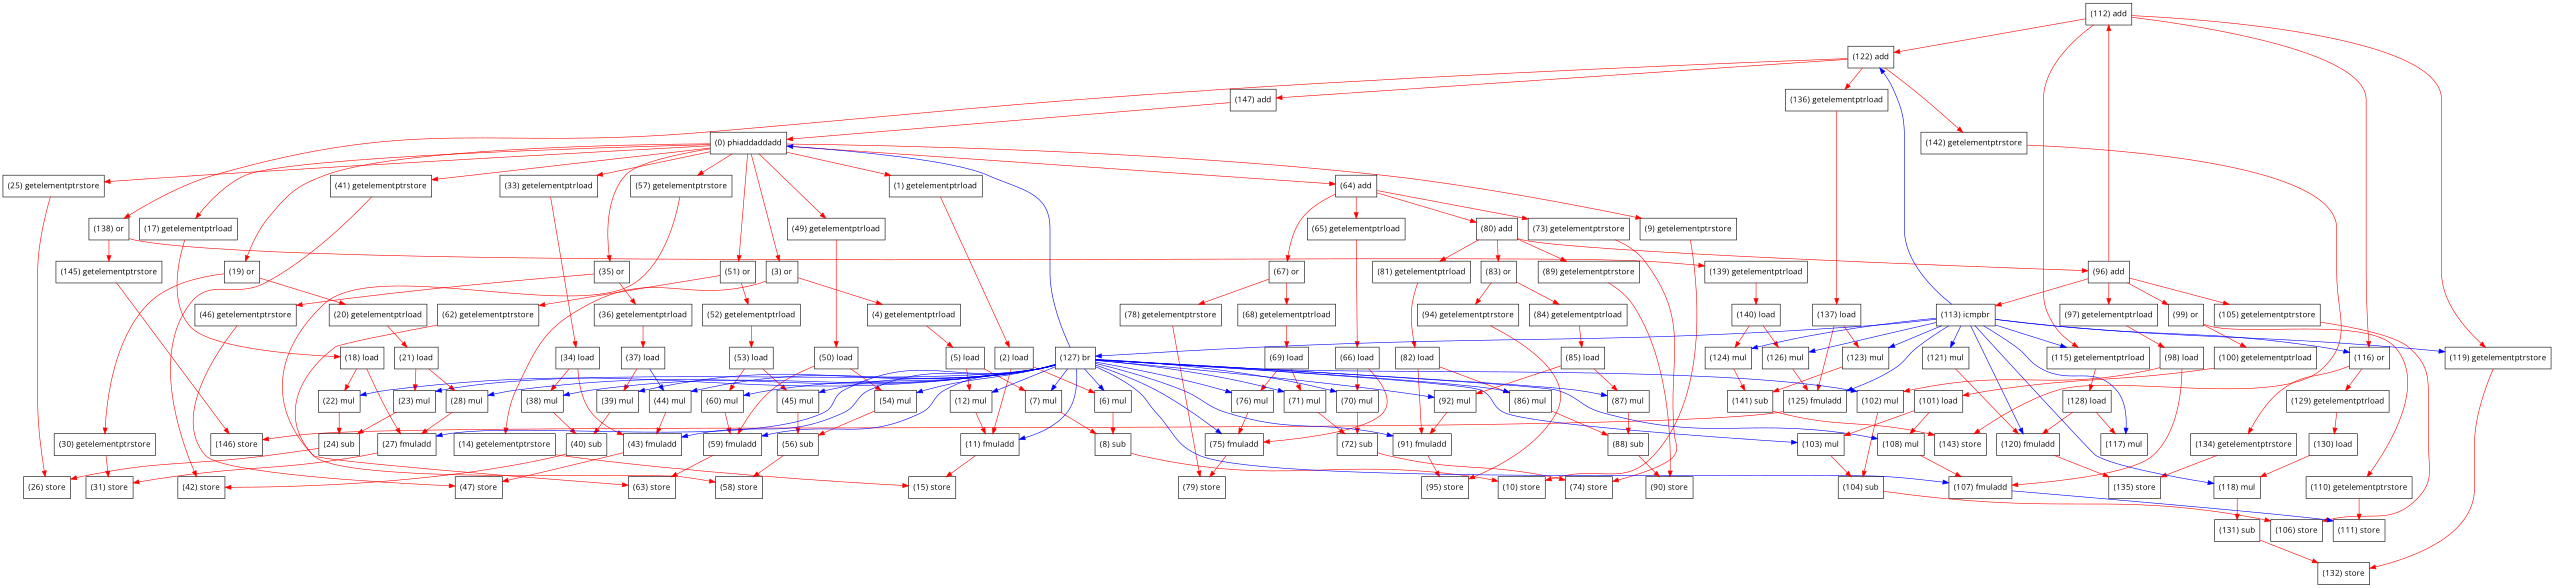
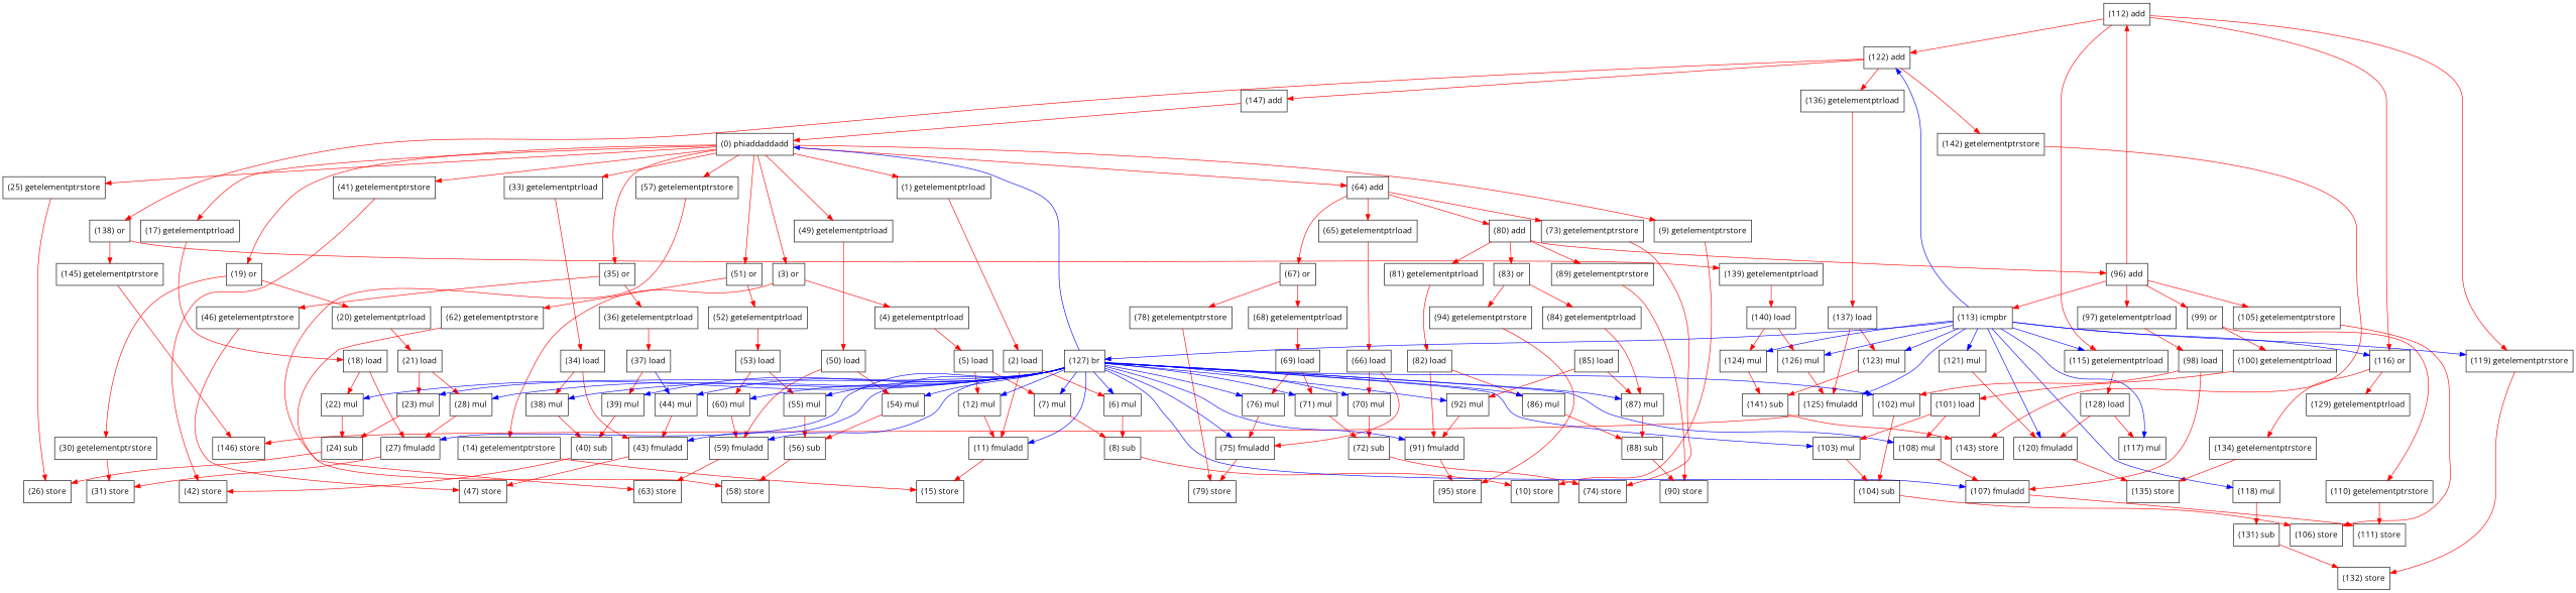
  digraph {
    fontname="Open Sans"
    node [fontname="Open Sans" shape=record]
    edge [color=red fontname="Open Sans"]
    n1 [label="(112) add"]
    n2 [label="(122) add"]
    n3 [label="(115) getelementptrload"]
    n4 [label="(116) or"]
    n5 [label="(119) getelementptrstore"]
    n6 [label="(136) getelementptrload"]
    n7 [label="(138) or"]
    n8 [label="(142) getelementptrstore"]
    n9 [label="(147) add"]
    n10 [label="(128) load"]
    n11 [label="(129) getelementptrload"]
    n12 [label="(134) getelementptrstore"]
    n13 [label="(132) store"]
    n14 [label="(137) load"]
    n15 [label="(139) getelementptrload"]
    n16 [label="(145) getelementptrstore"]
    n17 [label="(143) store"]
    n18 [label="(0) phiaddaddadd"]
    n19 [label="(123) mul"]
    n20 [label="(125) fmuladd"]
    n21 [label="(140) load"]
    n22 [label="(146) store"]
    n23 [label="(1) getelementptrload"]
    n24 [label="(3) or"]
    n25 [label="(9) getelementptrstore"]
    n26 [label="(17) getelementptrload"]
    n27 [label="(19) or"]
    n28 [label="(25) getelementptrstore"]
    n29 [label="(33) getelementptrload"]
    n30 [label="(35) or"]
    n31 [label="(41) getelementptrstore"]
    n32 [label="(49) getelementptrload"]
    n33 [label="(51) or"]
    n34 [label="(57) getelementptrstore"]
    n35 [label="(64) add"]
    n36 [label="(2) load"]
    n37 [label="(4) getelementptrload"]
    n38 [label="(14) getelementptrstore"]
    n39 [label="(10) store"]
    n40 [label="(18) load"]
    n41 [label="(20) getelementptrload"]
    n42 [label="(30) getelementptrstore"]
    n43 [label="(26) store"]
    n44 [label="(34) load"]
    n45 [label="(36) getelementptrload"]
    n46 [label="(46) getelementptrstore"]
    n47 [label="(42) store"]
    n48 [label="(50) load"]
    n49 [label="(52) getelementptrload"]
    n50 [label="(62) getelementptrstore"]
    n51 [label="(58) store"]
    n52 [label="(65) getelementptrload"]
    n53 [label="(67) or"]
    n54 [label="(73) getelementptrstore"]
    n55 [label="(80) add"]
    n56 [label="(141) sub"]
    n57 [label="(124) mul"]
    n58 [label="(126) mul"]
    n59 [label="(6) mul"]
    n60 [label="(11) fmuladd"]
    n61 [label="(5) load"]
    n62 [label="(15) store"]
    n63 [label="(8) sub"]
    n64 [label="(7) mul"]
    n65 [label="(12) mul"]
    n66 [label="(22) mul"]
    n67 [label="(27) fmuladd"]
    n68 [label="(21) load"]
    n69 [label="(31) store"]
    n70 [label="(24) sub"]
    n71 [label="(23) mul"]
    n72 [label="(28) mul"]
    n73 [label="(38) mul"]
    n74 [label="(43) fmuladd"]
    n75 [label="(37) load"]
    n76 [label="(47) store"]
    n77 [label="(40) sub"]
    n78 [label="(39) mul"]
    n79 [label="(44) mul"]
    n80 [label="(54) mul"]
    n81 [label="(59) fmuladd"]
    n82 [label="(53) load"]
    n83 [label="(63) store"]
    n84 [label="(66) load"]
    n85 [label="(68) getelementptrload"]
    n86 [label="(78) getelementptrstore"]
    n87 [label="(74) store"]
    n88 [label="(81) getelementptrload"]
    n89 [label="(83) or"]
    n90 [label="(89) getelementptrstore"]
    n91 [label="(96) add"]
    n92 [label="(56) sub"]
-   n93 [label="(45) mul"]
+   n93 [label="(55) mul"]
    n94 [label="(60) mul"]
    n95 [label="(70) mul"]
    n96 [label="(75) fmuladd"]
    n97 [label="(69) load"]
    n98 [label="(79) store"]
    n99 [label="(82) load"]
    n100 [label="(84) getelementptrload"]
    n101 [label="(94) getelementptrstore"]
    n102 [label="(90) store"]
    n103 [label="(97) getelementptrload"]
    n104 [label="(99) or"]
    n105 [label="(105) getelementptrstore"]
    n106 [label="(113) icmpbr"]
    n107 [label="(72) sub"]
    n108 [label="(71) mul"]
    n109 [label="(76) mul"]
    n110 [label="(86) mul"]
    n111 [label="(91) fmuladd"]
    n112 [label="(85) load"]
    n113 [label="(95) store"]
    n114 [label="(98) load"]
    n115 [label="(100) getelementptrload"]
    n116 [label="(110) getelementptrstore"]
    n117 [label="(106) store"]
    n118 [label="(127) br"]
    n119 [label="(117) mul"]
    n120 [label="(120) fmuladd"]
    n121 [label="(118) mul"]
    n122 [label="(121) mul"]
    n123 [label="(88) sub"]
    n124 [label="(87) mul"]
    n125 [label="(92) mul"]
    n126 [label="(102) mul"]
    n127 [label="(107) fmuladd"]
    n128 [label="(101) load"]
    n129 [label="(111) store"]
    n130 [label="(103) mul"]
    n131 [label="(108) mul"]
    n132 [label="(135) store"]
    n133 [label="(131) sub"]
    n134 [label="(104) sub"]
-   n135 [label="(130) load"]
    n1 -> n2
    n1 -> n3
    n1 -> n4
    n1 -> n5
    n2 -> n6
    n2 -> n7
    n2 -> n8
    n2 -> n9
    n3 -> n10
    n4 -> n11
    n4 -> n12
    n5 -> n13
    n6 -> n14
    n7 -> n15
    n7 -> n16
    n8 -> n17
    n9 -> n18
    n10 -> n119
    n10 -> n120
-   n11 -> n135
    n12 -> n132
    n14 -> n19
    n14 -> n20
    n15 -> n21
    n16 -> n22
    n18 -> n23
    n18 -> n24
    n18 -> n25
    n18 -> n26
    n18 -> n27
    n18 -> n28
    n18 -> n29
    n18 -> n30
    n18 -> n31
    n18 -> n32
    n18 -> n33
    n18 -> n34
    n18 -> n35
    n19 -> n56
    n20 -> n22
    n21 -> n57
    n21 -> n58
    n23 -> n36
    n24 -> n37
    n24 -> n38
    n25 -> n39
    n26 -> n40
    n27 -> n41
    n27 -> n42
    n28 -> n43
    n29 -> n44
    n30 -> n45
    n30 -> n46
    n31 -> n47
    n32 -> n48
    n33 -> n49
    n33 -> n50
    n34 -> n51
    n35 -> n52
    n35 -> n53
    n35 -> n54
    n35 -> n55
    n36 -> n59
    n36 -> n60
    n37 -> n61
    n38 -> n62
    n40 -> n66
    n40 -> n67
    n41 -> n68
    n42 -> n69
    n44 -> n73
    n44 -> n74
    n45 -> n75
    n46 -> n76
    n48 -> n80
    n48 -> n81
    n49 -> n82
    n50 -> n83
    n52 -> n84
    n53 -> n85
    n53 -> n86
    n54 -> n87
    n55 -> n88
    n55 -> n89
    n55 -> n90
    n55 -> n91
    n56 -> n17
    n57 -> n56
    n58 -> n20
    n59 -> n63
    n60 -> n62
    n61 -> n64
    n61 -> n65
    n63 -> n39
    n64 -> n63
    n65 -> n60
    n66 -> n70
    n67 -> n69
    n68 -> n71
    n68 -> n72
    n70 -> n43
    n71 -> n70
    n72 -> n67
    n73 -> n77
    n74 -> n76
    n75 -> n78
    n75 -> n79 [color=blue]
    n77 -> n47
    n78 -> n77
    n79 -> n74
    n80 -> n92
    n81 -> n83
    n82 -> n93
    n82 -> n94
    n84 -> n95
    n84 -> n96
    n85 -> n97
    n86 -> n98
    n88 -> n99
    n89 -> n100
    n89 -> n101
    n90 -> n102
    n91 -> n1
    n91 -> n103
    n91 -> n104
    n91 -> n105
    n91 -> n106
    n92 -> n51
    n93 -> n92
    n94 -> n81
    n95 -> n107
    n96 -> n98
    n97 -> n108
    n97 -> n109
    n99 -> n110
    n99 -> n111
-   n100 -> n112
+   n100 -> n124
    n101 -> n113
    n103 -> n114
    n104 -> n115
    n104 -> n116
    n105 -> n117
    n106 -> n2 [color=blue]
    n106 -> n3 [color=blue]
    n106 -> n4 [color=blue]
    n106 -> n5 [color=blue]
    n106 -> n19 [color=blue]
    n106 -> n20 [color=blue]
    n106 -> n57 [color=blue]
    n106 -> n58 [color=blue]
    n106 -> n118 [color=blue]
    n106 -> n119 [color=blue]
    n106 -> n120 [color=blue]
    n106 -> n121 [color=blue]
    n106 -> n122 [color=blue]
    n107 -> n87
    n108 -> n107
    n109 -> n96
    n110 -> n123
    n111 -> n113
    n112 -> n124
    n112 -> n125
    n114 -> n126
    n114 -> n127
    n115 -> n128
    n116 -> n129
    n118 -> n18 [color=blue]
    n118 -> n59 [color=blue]
    n118 -> n60 [color=blue]
    n118 -> n64 [color=blue]
    n118 -> n65 [color=blue]
    n118 -> n66 [color=blue]
    n118 -> n67 [color=blue]
    n118 -> n71 [color=blue]
    n118 -> n72 [color=blue]
    n118 -> n73 [color=blue]
    n118 -> n74 [color=blue]
    n118 -> n78 [color=blue]
    n118 -> n79 [color=blue]
    n118 -> n80 [color=blue]
    n118 -> n81 [color=blue]
    n118 -> n93 [color=blue]
    n118 -> n94 [color=blue]
    n118 -> n95 [color=blue]
    n118 -> n96 [color=blue]
    n118 -> n108 [color=blue]
    n118 -> n109 [color=blue]
    n118 -> n110 [color=blue]
    n118 -> n111 [color=blue]
    n118 -> n124 [color=blue]
    n118 -> n125 [color=blue]
    n118 -> n126 [color=blue]
    n118 -> n127 [color=blue]
    n118 -> n130 [color=blue]
    n118 -> n131 [color=blue]
    n120 -> n132
    n121 -> n133
    n122 -> n120
    n123 -> n102
    n124 -> n123
    n125 -> n111
    n126 -> n134
-   n127 -> n129 [color=blue]
+   n127 -> n129
    n128 -> n130
    n128 -> n131
    n130 -> n134
    n131 -> n127
    n133 -> n13
    n134 -> n117
-   n135 -> n121
  }
